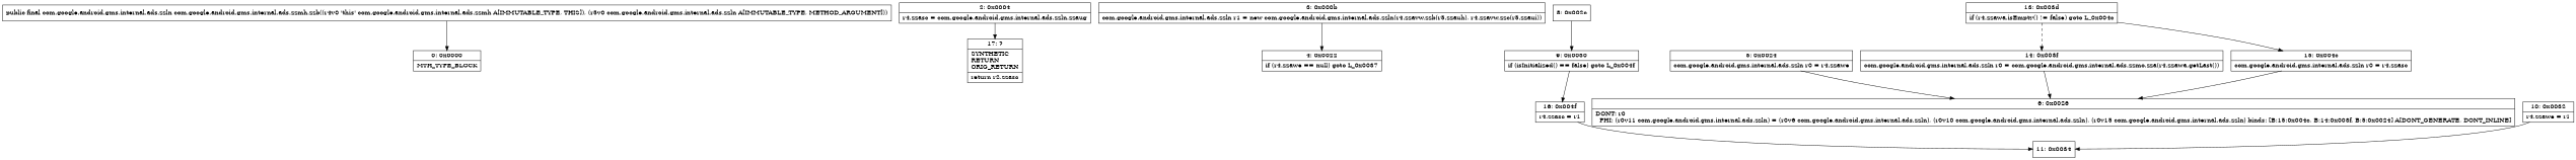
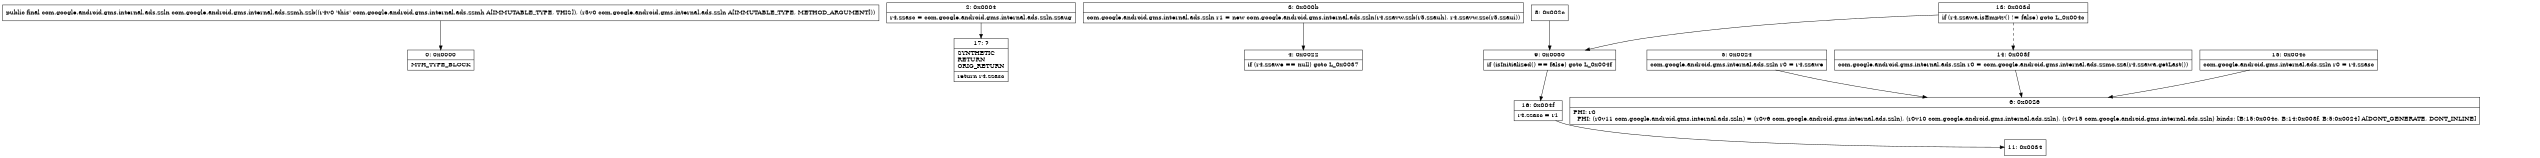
  digraph {
    node [shape=record]
    n1 [label="{0\:\ 0x0000|MTH_TYPE_BLOCK\l}"]
    n2 [label="{2\:\ 0x0004|r4.zzasc = com.google.android.gms.internal.ads.zzln.zzaug\l}"]
-   n3 [label="{17\:\ ?|SYNTHETIC\lRETURN\lORIG_RETURN\l|return r2.zzasc\l}"]
+   n3 [label="{17\:\ ?|SYNTHETIC\lRETURN\lORIG_RETURN\l|return r4.zzasc\l}"]
    n4 [label="{3\:\ 0x000b|com.google.android.gms.internal.ads.zzln r1 = new com.google.android.gms.internal.ads.zzln(r4.zzavw.zzb(r5.zzauh), r4.zzavw.zzc(r5.zzaui))\l}"]
    n5 [label="{4\:\ 0x0022|if (r4.zzawe == null) goto L_0x0037\l}"]
    n6 [label="{5\:\ 0x0024|com.google.android.gms.internal.ads.zzln r0 = r4.zzawe\l}"]
-   n7 [label="{6\:\ 0x0026|DONT: r0 \l  PHI: (r0v11 com.google.android.gms.internal.ads.zzln) = (r0v6 com.google.android.gms.internal.ads.zzln), (r0v10 com.google.android.gms.internal.ads.zzln), (r0v15 com.google.android.gms.internal.ads.zzln) binds: [B:15:0x004c, B:14:0x003f, B:5:0x0024] A[DONT_GENERATE, DONT_INLINE]\l}"]
+   n7 [label="{6\:\ 0x0026|PHI: r0 \l  PHI: (r0v11 com.google.android.gms.internal.ads.zzln) = (r0v6 com.google.android.gms.internal.ads.zzln), (r0v10 com.google.android.gms.internal.ads.zzln), (r0v15 com.google.android.gms.internal.ads.zzln) binds: [B:15:0x004c, B:14:0x003f, B:5:0x0024] A[DONT_GENERATE, DONT_INLINE]\l}"]
    n8 [label="{8\:\ 0x002c}"]
    n9 [label="{9\:\ 0x0030|if (isInitialized() == false) goto L_0x004f\l}"]
    n10 [label="{11\:\ 0x0034}"]
    n11 [label="{16\:\ 0x004f|r4.zzasc = r1\l}"]
-   n12 [label="{10\:\ 0x0032|r4.zzawe = r1\l}"]
    n13 [label="{13\:\ 0x003d|if (r4.zzawa.isEmpty() != false) goto L_0x004c\l}"]
    n14 [label="{14\:\ 0x003f|com.google.android.gms.internal.ads.zzln r0 = com.google.android.gms.internal.ads.zzmo.zza(r4.zzawa.getLast())\l}"]
    n15 [label="{15\:\ 0x004c|com.google.android.gms.internal.ads.zzln r0 = r4.zzasc\l}"]
    n16 [label="{public final com.google.android.gms.internal.ads.zzln com.google.android.gms.internal.ads.zzmh.zzb((r4v0 'this' com.google.android.gms.internal.ads.zzmh A[IMMUTABLE_TYPE, THIS]), (r5v0 com.google.android.gms.internal.ads.zzln A[IMMUTABLE_TYPE, METHOD_ARGUMENT])) }"]
    n2 -> n3
    n4 -> n5
    n6 -> n7
    n8 -> n9
    n9 -> n11
    n11 -> n10
-   n12 -> n10
    n13 -> n14 [style=dashed]
-   n13 -> n15
+   n13 -> n9
    n14 -> n7
    n15 -> n7
    n16 -> n1
  }
